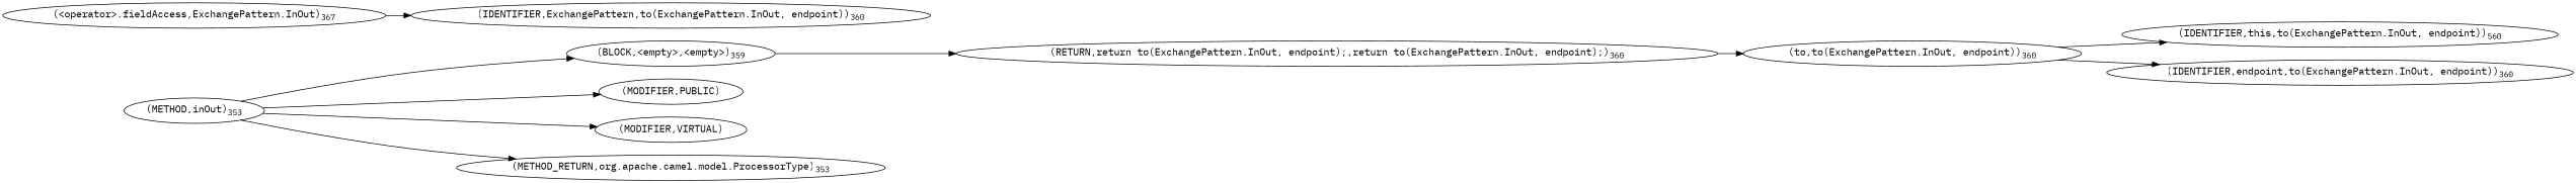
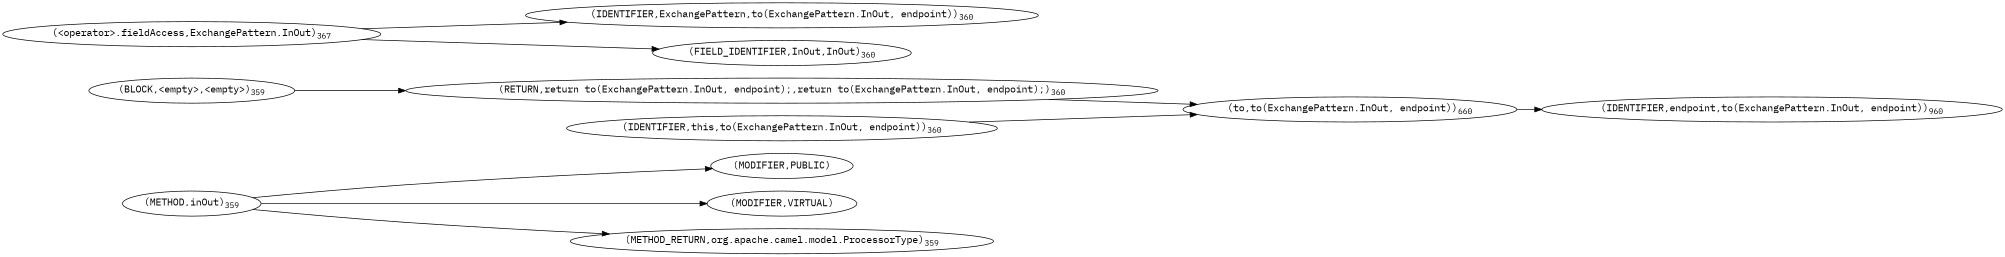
  digraph {
    fontname="IBM Plex Mono"
    rankdir=LR
    node [fontname="IBM Plex Mono"]
    edge [fontname="IBM Plex Mono"]
-   n1 [label=<(METHOD,inOut)<SUB>353</SUB>>]
+   n1 [label=<(METHOD,inOut)<SUB>359</SUB>>]
    n2 [label=<(BLOCK,&lt;empty&gt;,&lt;empty&gt;)<SUB>359</SUB>>]
    n3 [label=<(MODIFIER,PUBLIC)>]
    n4 [label=<(MODIFIER,VIRTUAL)>]
-   n5 [label=<(METHOD_RETURN,org.apache.camel.model.ProcessorType)<SUB>353</SUB>>]
+   n5 [label=<(METHOD_RETURN,org.apache.camel.model.ProcessorType)<SUB>359</SUB>>]
    n6 [label=<(RETURN,return to(ExchangePattern.InOut, endpoint);,return to(ExchangePattern.InOut, endpoint);)<SUB>360</SUB>>]
-   n7 [label=<(to,to(ExchangePattern.InOut, endpoint))<SUB>360</SUB>>]
-   n8 [label=<(IDENTIFIER,this,to(ExchangePattern.InOut, endpoint))<SUB>560</SUB>>]
-   n9 [label=<(IDENTIFIER,endpoint,to(ExchangePattern.InOut, endpoint))<SUB>360</SUB>>]
+   n7 [label=<(to,to(ExchangePattern.InOut, endpoint))<SUB>660</SUB>>]
+   n8 [label=<(IDENTIFIER,this,to(ExchangePattern.InOut, endpoint))<SUB>360</SUB>>]
+   n9 [label=<(IDENTIFIER,endpoint,to(ExchangePattern.InOut, endpoint))<SUB>960</SUB>>]
    n10 [label=<(&lt;operator&gt;.fieldAccess,ExchangePattern.InOut)<SUB>367</SUB>>]
    n11 [label=<(IDENTIFIER,ExchangePattern,to(ExchangePattern.InOut, endpoint))<SUB>360</SUB>>]
-   n1 -> n2
+   n12 [label=<(FIELD_IDENTIFIER,InOut,InOut)<SUB>360</SUB>>]
    n1 -> n3
    n1 -> n4
    n1 -> n5
    n2 -> n6
    n6 -> n7
-   n7 -> n8
+   n8 -> n7
    n7 -> n9
    n10 -> n11
+   n10 -> n12
  }
